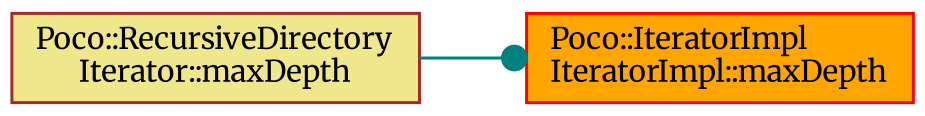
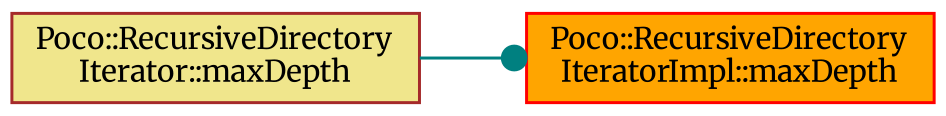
  digraph {
    rankdir=LR
    fontname=Merriweather
    node [fontname=Merriweather fontsize=10 shape=record style=filled]
    n1 [color=brown fillcolor=khaki fontcolor=black height=0.2 label="Poco::RecursiveDirectory\lIterator::maxDepth" width=0.4]
-   n2 [color=red fillcolor=orange height=0.2 label="Poco::IteratorImpl\lIteratorImpl::maxDepth" width=0.4]
+   n2 [color=red fillcolor=orange height=0.2 label="Poco::RecursiveDirectory\lIteratorImpl::maxDepth" width=0.4]
    n1 -> n2 [color=teal fontname=Merriweather fontsize=10 labelfontname=Helvetica labelfontsize=10 style=solid arrowhead=dot]
  }
